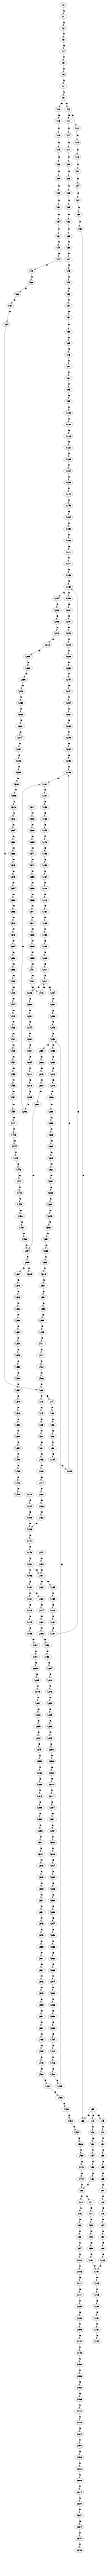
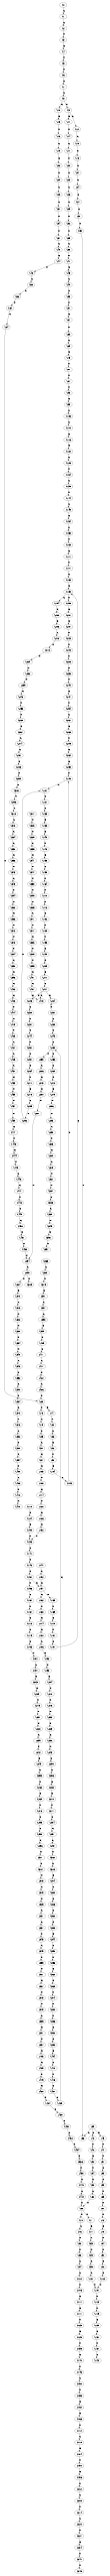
  strict digraph {
    fontname="DejaVu Serif"
    node [fontname="DejaVu Serif"]
    edge [fontname="DejaVu Serif"]
    S0
    S1
    S2
    S3
    S4
    S5
    S6
    S7
    S8
    S9
    S10
    S11
    S12
    S13
    S14
    S15
    S16
    S17
    S18
    S19
    S20
    S21
    S22
    S23
    S24
    S25
    S26
    S27
    S28
    S29
    S30
    S31
    S32
    S33
    S34
    S35
    S36
    S37
    S38
    S40
    S41
    S39
    S42
    S43
    S44
    S45
    S46
    S47
    S48
    S49
    S50
    S51
    S52
    S53
    S54
    S55
    S56
    S57
    S58
    S59
    S60
    S61
    S62
    S63
    S64
    S65
    S66
    S67
    S68
    S69
    S70
    S71
    S72
    S73
    S74
    S75
    S76
    S77
    S78
    S79
    S80
    S81
    S82
    S83
    S84
    S85
    S86
    S87
    S88
    S89
    S90
    S91
    S92
    S93
    S94
    S95
    S96
    S97
    S98
    S99
    S100
    S101
    S102
    S103
    S104
    S105
    S106
    S107
    S108
    S109
    S110
    S111
    S113
    S114
    S115
    S116
    S117
    S119
    S120
    S121
    S122
    S123
    S118
    S124
    S125
    S126
    S127
    S128
    S129
    S130
    S131
    S132
    S133
    S134
    S135
    S136
    S137
    S138
    S139
    S140
    S141
    S142
    S143
    S144
    S145
    S146
    S148
    S149
    S150
    S151
    S147
    S152
    S153
    S154
    S155
    S156
    S157
    S158
    S159
    S160
    S161
    S162
    S163
    S164
    S165
    S166
    S167
    S168
    S169
    S170
    S171
    S172
    S173
    S174
    S175
    S176
    S177
    S178
    S179
    S180
    S181
    S182
    S183
    S184
    S185
    S186
    S187
    S188
    S189
    S190
    S191
    S192
    S193
    S194
    S195
    S196
    S197
    S198
    S199
    S200
    S201
    S202
    S203
    S204
    S205
    S206
    S207
    S208
    S209
    S210
    S211
    S212
    S213
    S214
    S215
    S216
    S217
    S218
    S219
    S220
    S221
    S222
    S223
    S224
    S225
    S226
    S227
    S228
    S229
    S230
    S231
    S232
    S233
    S234
    S235
    S236
    S237
    S238
    S239
    S240
    S241
    S242
    S243
    S244
    S245
    S246
    S247
    S248
    S249
    S250
    S251
    S252
    S253
    S254
    S255
    S256
    S257
    S258
    S259
    S260
    S261
    S262
    S263
    S264
    S265
    S266
    S267
    S268
    S269
    S270
    S271
    S272
    S273
    S274
    S275
    S276
    S277
    S278
    S279
    S280
    S281
    S282
    S283
    S284
    S285
    S286
    S287
    S288
    S289
    S290
    S291
    S292
    S293
    S294
    S295
    S296
    S297
    S298
    S299
    S300
    S301
    S302
    S303
    S304
    S305
    S306
    S307
    S308
    S309
    S310
    S312
    S313
    S314
    S315
    S316
    S318
    S319
    S320
    S321
    S322
    S317
    S323
    S324
    S325
    S326
    S327
    S328
    S329
    S330
    S331
    S332
    S333
    S334
    S335
    S336
    S337
    S338
    S339
    S340
    S341
    S342
    S343
    S344
    S345
    S346
    S347
    S348
    S349
    S350
    S351
    S352
    S353
    S354
    S355
    S356
    S357
    S358
    S359
    S360
    S361
    S362
    S363
    S364
    S365
    S366
    S367
    S368
    S369
    S370
    S371
    S372
    S373
    S374
    S375
    S376
    S377
    S378
    S379
    S380
    S381
    S382
    S383
    S384
    S385
    S386
    S387
    S388
    S389
    S390
    S391
    n391 [label=S592]
    S393
    S394
    S395
    S396
    S397
    S398
    S399
    S400
    S401
    S402
    n402 [label=S703]
    S404
    S405
    S406
    S407
    S408
    S409
    S410
    S411
    S412
    S413
    S414
    S415
    S416
    S417
    S418
    S419
    S420
    S421
    S422
    S423
    S424
    S425
    S426
    S427
    S428
    S429
    S430
    S431
    S432
    S433
    S434
    S435
    n435 [label=S536]
    S437
    S438
    S439
    S440
    S441
    S442
    S443
    S444
    S445
    S446
    S447
    S448
    S449
    S450
    S451
    S452
    S0 -> S1 [label=C]
    S1 -> S2 [label=C]
    S2 -> S3 [label=A]
    S3 -> S4 [label=G]
    S4 -> S5 [label=A]
    S5 -> S6 [label=A]
    S6 -> S7 [label=C]
    S7 -> S8 [label=C]
    S8 -> S9 [label=A]
    S8 -> S10 [label=G]
    S9 -> S11 [label=G]
    S9 -> S12 [label=C]
    S10 -> S13 [label=G]
    S11 -> S14 [label=A]
    S12 -> S15 [label=C]
    S13 -> S16 [label=A]
    S14 -> S17 [label=C]
    S15 -> S18 [label=A]
    S16 -> S19 [label=C]
    S17 -> S20 [label=T]
    S18 -> S21 [label=C]
    S19 -> S22 [label=G]
    S20 -> S23 [label=C]
    S21 -> S24 [label=C]
    S22 -> S25 [label=C]
    S23 -> S26 [label=C]
    S24 -> S27 [label=C]
    S25 -> S28 [label=C]
    S26 -> S29 [label=C]
    S27 -> S30 [label=C]
    S28 -> S31 [label=C]
    S29 -> S32 [label=A]
    S30 -> S33 [label=T]
    S31 -> S34 [label=A]
    S32 -> S35 [label=T]
    S33 -> S36 [label=T]
    S34 -> S37 [label=T]
    S35 -> S38 [label=C]
    S37 -> S40 [label=C]
    S38 -> S41 [label=T]
    S40 -> S44 [label=G]
    S41 -> S45 [label=G]
    S39 -> S36 [label=C]
    S39 -> S42 [label=C]
    S39 -> S43 [label=G]
    S42 -> S46 [label=T]
    S43 -> S47 [label=A]
    S44 -> S48 [label=T]
    S45 -> S49 [label=C]
    S46 -> S50 [label=G]
    S47 -> S51 [label=T]
    S48 -> S52 [label=C]
    S49 -> S53 [label=C]
    S50 -> S54 [label=T]
    S51 -> S55 [label=C]
    S52 -> S56 [label=C]
    S53 -> S57 [label=A]
    S54 -> S58 [label=C]
    S55 -> S59 [label=G]
    S56 -> S60 [label=T]
    S57 -> S61 [label=G]
    S58 -> S62 [label=C]
    S59 -> S63 [label=T]
    S60 -> S64 [label=C]
    S61 -> S65 [label=T]
    S62 -> S66 [label=T]
    S63 -> S67 [label=T]
    S64 -> S68 [label=T]
    S65 -> S69 [label=C]
    S66 -> S70 [label=A]
    S66 -> S71 [label=T]
    S67 -> S72 [label=T]
    S68 -> S73 [label=T]
    S68 -> S74 [label=G]
    S69 -> S75 [label=G]
    S70 -> S76 [label=C]
    S71 -> S77 [label=G]
    S72 -> S78 [label=G]
    S73 -> S79 [label=C]
    S74 -> S80 [label=T]
    S75 -> S81 [label=T]
    S76 -> S82 [label=T]
    S77 -> S83 [label=T]
    S78 -> S84 [label=T]
    S79 -> S85 [label=T]
    S80 -> S86 [label=C]
    S81 -> S87 [label=A]
    S82 -> S88 [label=A]
    S83 -> S89 [label=A]
    S84 -> S90 [label=A]
    S85 -> S91 [label=C]
    S86 -> S92 [label=G]
    S87 -> S93 [label=A]
    S88 -> S94 [label=C]
    S89 -> S95 [label=G]
    S90 -> S96 [label=G]
    S91 -> S97 [label=G]
    S92 -> S98 [label=T]
    S93 -> S99 [label=G]
    S94 -> S100 [label=C]
    S95 -> S101 [label=G]
    S96 -> S102 [label=G]
    S97 -> S103 [label=G]
    S98 -> S104 [label=G]
    S99 -> S105 [label=A]
    S100 -> S106 [label=A]
    S101 -> S107 [label=A]
    S102 -> S107 [label=A]
    S103 -> S108 [label=A]
    S104 -> S109 [label=G]
    S105 -> S110 [label=C]
    S106 -> S111 [label=G]
    S107 -> S113 [label=A]
    S108 -> S114 [label=G]
    S109 -> S115 [label=T]
    S110 -> S116 [label=G]
    S111 -> S117 [label=G]
    S113 -> S119 [label=A]
    S114 -> S120 [label=A]
    S115 -> S121 [label=A]
    S116 -> S122 [label=G]
    S117 -> S123 [label=A]
    S119 -> S125 [label=G]
    S120 -> S126 [label=G]
    S121 -> S127 [label=C]
    S122 -> S128 [label=C]
    S123 -> S129 [label=G]
    S118 -> S124 [label=G]
    S124 -> S130 [label=G]
    S125 -> S131 [label=G]
    S126 -> S132 [label=G]
    S127 -> S133 [label=C]
    S128 -> S134 [label=T]
    S129 -> S135 [label=A]
    S130 -> S136 [label=T]
    S131 -> S137 [label=T]
    S132 -> S136 [label=T]
    S133 -> S138 [label=G]
    S134 -> S139 [label=C]
    S135 -> S140 [label=G]
    S136 -> S141 [label=C]
    S137 -> S142 [label=C]
    S138 -> S143 [label=G]
    S139 -> S144 [label=T]
    S140 -> S145 [label=T]
    S141 -> S146 [label=C]
    S143 -> S148 [label=T]
    S144 -> S149 [label=C]
    S145 -> S150 [label=C]
    S146 -> S151 [label=C]
    S148 -> S153 [label=G]
    S149 -> S154 [label=G]
    S150 -> S155 [label=A]
    S151 -> S156 [label=A]
    S151 -> S157 [label=G]
    S147 -> S152 [label=C]
    S152 -> S157 [label=G]
    S153 -> S158 [label=G]
    S154 -> S159 [label=A]
    S155 -> S160 [label=G]
    S156 -> S161 [label=G]
    S157 -> S162 [label=G]
    S157 -> S163 [label=A]
    S158 -> S164 [label=T]
    S159 -> S165 [label=A]
    S160 -> S166 [label=G]
    S161 -> S167 [label=A]
-   S161 -> S168 [label=A]
+   S162 -> S168 [label=A]
    S163 -> S169 [label=A]
    S164 -> S170 [label=T]
    S165 -> S171 [label=G]
    S166 -> S172 [label=A]
    S167 -> S173 [label=G]
    S168 -> S174 [label=G]
    S169 -> S175 [label=G]
    S170 -> S176 [label=A]
    S171 -> S177 [label=T]
    S172 -> S178 [label=C]
    S173 -> S179 [label=C]
    S174 -> S180 [label=G]
    S175 -> S181 [label=T]
    S176 -> S182 [label=G]
    S177 -> S183 [label=C]
    S178 -> S184 [label=G]
    S179 -> S185 [label=C]
    S180 -> S186 [label=C]
    S181 -> S187 [label=C]
    S182 -> S188 [label=A]
    S183 -> S189 [label=G]
    S184 -> S190 [label=A]
    S185 -> S191 [label=A]
    S186 -> S192 [label=G]
    S187 -> S189 [label=G]
    S188 -> S193 [label=A]
    S189 -> S194 [label=C]
    S189 -> S195 [label=A]
    S190 -> S196 [label=G]
    S191 -> S197 [label=C]
    S192 -> S198 [label=T]
    S193 -> S199 [label=G]
    S194 -> S200 [label=G]
    S195 -> S201 [label=G]
    S196 -> S202 [label=T]
    S197 -> S203 [label=G]
    S198 -> S204 [label=G]
    S199 -> S205 [label=G]
    S200 -> S206 [label=G]
    S201 -> S207 [label=G]
    S202 -> S208 [label=C]
    S203 -> S209 [label=G]
    S204 -> S210 [label=G]
    S205 -> S211 [label=G]
    S206 -> S212 [label=C]
    S207 -> S213 [label=T]
    S208 -> S214 [label=T]
    S209 -> S215 [label=T]
    S210 -> S216 [label=T]
    S211 -> S217 [label=G]
    S212 -> S218 [label=T]
    S213 -> S219 [label=A]
    S214 -> S220 [label=C]
    S215 -> S221 [label=T]
    S216 -> S222 [label=A]
    S217 -> S223 [label=T]
    S217 -> S224 [label=G]
    S218 -> S225 [label=A]
    S219 -> S226 [label=T]
    S220 -> S227 [label=T]
    S221 -> S228 [label=T]
    S222 -> S229 [label=T]
    S223 -> S230 [label=C]
-   S224 -> S231 [label=T]
+   S231 -> S224 [label=T]
    S225 -> S232 [label=A]
    S226 -> S233 [label=A]
    S227 -> S234 [label=G]
    S228 -> S235 [label=C]
    S229 -> S236 [label=G]
    S230 -> S237 [label=T]
    S231 -> S238 [label=C]
    S232 -> S239 [label=A]
    S233 -> S240 [label=A]
    S234 -> S241 [label=T]
    S235 -> S242 [label=T]
    S236 -> S243 [label=A]
    S237 -> S244 [label=C]
    S238 -> S245 [label=C]
    S239 -> S246 [label=G]
    S240 -> S247 [label=G]
    S241 -> S248 [label=A]
    S242 -> S249 [label=G]
    S243 -> S250 [label=C]
    S244 -> S251 [label=T]
    S245 -> S252 [label=G]
    S246 -> S253 [label=T]
    S247 -> S254 [label=T]
    S249 -> S255 [label=C]
    S250 -> S256 [label=C]
    S251 -> S257 [label=C]
    S252 -> S258 [label=C]
    S252 -> S259 [label=T]
    S253 -> S260 [label=A]
    S254 -> S261 [label=C]
    S255 -> S262 [label=A]
    S256 -> S263 [label=G]
    S257 -> S264 [label=G]
    S258 -> S265 [label=C]
    S259 -> S266 [label=C]
    S260 -> S267 [label=G]
    S261 -> S268 [label=G]
    S262 -> S269 [label=G]
    S263 -> S270 [label=G]
    S264 -> S271 [label=T]
    S265 -> S272 [label=G]
    S266 -> S273 [label=G]
    S267 -> S274 [label=C]
    S268 -> S275 [label=T]
    S269 -> S276 [label=A]
    S270 -> S277 [label=T]
    S271 -> S278 [label=G]
    S272 -> S279 [label=G]
    S273 -> S280 [label=G]
    S274 -> S281 [label=C]
    S275 -> S282 [label=G]
    S276 -> S283 [label=C]
    S277 -> S284 [label=C]
    S278 -> S285 [label=G]
    S279 -> S286 [label=A]
    S280 -> S287 [label=A]
    S281 -> S288 [label=G]
    S282 -> S289 [label=G]
    S283 -> S290 [label=G]
    S284 -> S291 [label=G]
    S285 -> S292 [label=T]
    S286 -> S293 [label=A]
    S287 -> S294 [label=A]
    S288 -> S295 [label=A]
    S289 -> S115 [label=T]
    S290 -> S296 [label=G]
    S291 -> S297 [label=C]
    S292 -> S121 [label=A]
    S293 -> S298 [label=C]
    S294 -> S299 [label=C]
    S295 -> S300 [label=A]
    S296 -> S301 [label=A]
    S297 -> S302 [label=A]
    S298 -> S303 [label=T]
    S299 -> S304 [label=A]
    S299 -> S305 [label=T]
    S300 -> S306 [label=A]
    S301 -> S307 [label=C]
    S302 -> S308 [label=C]
    S303 -> S309 [label=G]
    S304 -> S310 [label=G]
    S306 -> S312 [label=C]
    S307 -> S313 [label=A]
    S308 -> S314 [label=G]
    S309 -> S315 [label=C]
    S310 -> S316 [label=G]
    S312 -> S318 [label=C]
    S313 -> S319 [label=C]
    S314 -> S320 [label=C]
    S315 -> S321 [label=A]
    S316 -> S322 [label=A]
    S318 -> S324 [label=C]
    S319 -> S325 [label=A]
    S320 -> S326 [label=G]
    S321 -> S327 [label=A]
    S322 -> S328 [label=A]
    S317 -> S323 [label=A]
    S323 -> S329 [label=A]
    S324 -> S330 [label=C]
    S325 -> S331 [label=C]
    S326 -> S332 [label=C]
    S327 -> S333 [label=C]
    S328 -> S334 [label=T]
    S329 -> S335 [label=C]
    S330 -> S336 [label=G]
    S331 -> S337 [label=C]
    S332 -> S338 [label=G]
    S333 -> S339 [label=C]
    S334 -> S340 [label=A]
    S335 -> S341 [label=G]
    S336 -> S342 [label=A]
    S337 -> S343 [label=T]
    S338 -> S344 [label=G]
    S339 -> S345 [label=A]
    S340 -> S346 [label=G]
    S341 -> S347 [label=A]
    S342 -> S348 [label=C]
    S343 -> S349 [label=C]
    S344 -> S350 [label=C]
    S345 -> S351 [label=G]
    S346 -> S352 [label=T]
    S347 -> S353 [label=A]
    S348 -> S354 [label=T]
    S349 -> S355 [label=T]
    S350 -> S356 [label=T]
    S351 -> S357 [label=A]
    S352 -> S358 [label=C]
    S353 -> S359 [label=A]
    S354 -> S360 [label=A]
    S355 -> S361 [label=A]
    S356 -> S362 [label=G]
-   S357 -> S363 [label=A]
    S358 -> S364 [label=T]
    S359 -> S365 [label=A]
    S360 -> S366 [label=G]
    S361 -> S367 [label=G]
    S362 -> S368 [label=G]
    S363 -> S369 [label=C]
    S364 -> S370 [label=C]
    S365 -> S371 [label=C]
    S366 -> S372 [label=A]
    S367 -> S373 [label=A]
    S368 -> S374 [label=A]
    S369 -> S375 [label=A]
    S370 -> S376 [label=T]
    S371 -> S377 [label=A]
    S372 -> S378 [label=A]
    S373 -> S379 [label=A]
    S374 -> S380 [label=A]
    S375 -> S381 [label=G]
    S376 -> S382 [label=C]
    S377 -> S383 [label=G]
    S378 -> S384 [label=T]
    S379 -> S385 [label=C]
    S380 -> S386 [label=T]
    S381 -> S387 [label=C]
    S382 -> S388 [label=T]
    S383 -> S389 [label=A]
    S384 -> S390 [label=C]
    S385 -> S391 [label=G]
    S386 -> n391 [label=G]
    S387 -> S393 [label=C]
    S388 -> S394 [label=G]
    S389 -> S395 [label=A]
    S390 -> S396 [label=G]
    S391 -> S397 [label=A]
    n391 -> S398 [label=G]
    S393 -> S399 [label=G]
    S394 -> S400 [label=T]
    S395 -> S401 [label=G]
    S396 -> S402 [label=G]
    S397 -> n402 [label=G]
    S398 -> S404 [label=G]
    S399 -> S405 [label=T]
    S400 -> S406 [label=G]
    S401 -> S407 [label=G]
    S402 -> S408 [label=G]
    n402 -> S409 [label=G]
    S404 -> S410 [label=G]
    S405 -> S411 [label=C]
    S406 -> S412 [label=T]
    S407 -> S413 [label=G]
    S408 -> S414 [label=T]
    S409 -> S415 [label=T]
    S410 -> S416 [label=T]
    S411 -> S417 [label=C]
    S412 -> S418 [label=A]
-   S413 -> S217 [label=G]
+   S217 -> S413 [label=G]
    S414 -> S419 [label=A]
    S415 -> S420 [label=G]
    S416 -> S421 [label=C]
    S417 -> S422 [label=T]
    S419 -> S423 [label=T]
    S420 -> S424 [label=T]
    S421 -> S425 [label=C]
    S422 -> S426 [label=C]
    S423 -> S427 [label=C]
    S424 -> S428 [label=C]
    S425 -> S252 [label=G]
    S426 -> S68 [label=T]
    S427 -> S429 [label=C]
    S428 -> S430 [label=C]
    S429 -> S431 [label=C]
    S430 -> S432 [label=C]
    S431 -> S433 [label=G]
    S432 -> S434 [label=T]
    S433 -> S435 [label=A]
    S434 -> n435 [label=G]
    S435 -> S437 [label=A]
    n435 -> S438 [label=T]
    S437 -> S439 [label=A]
    S438 -> S440 [label=C]
    S439 -> S441 [label=G]
    S440 -> S442 [label=C]
    S441 -> S443 [label=T]
    S442 -> S66 [label=T]
    S443 -> S444 [label=G]
    S444 -> S445 [label=T]
    S445 -> S446 [label=C]
    S446 -> S447 [label=G]
    S447 -> S448 [label=T]
    S448 -> S449 [label=C]
    S449 -> S450 [label=G]
    S450 -> S451 [label=G]
    S451 -> S452 [label=A]
    S452 -> S294 [label=A]
  }
